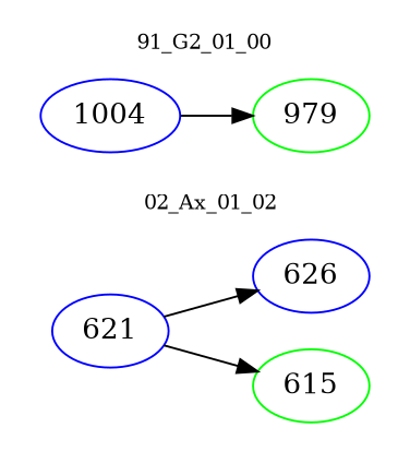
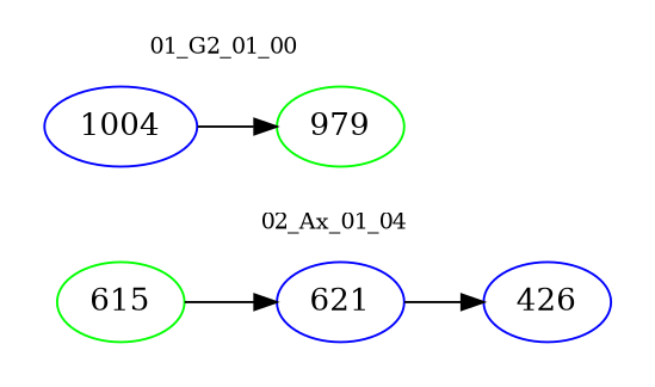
  digraph {
    rankdir=LR
    node [color=blue]
    edge [color=black]
    n1 [label=621]
    n2 [color=green label=615]
-   n3 [label=626]
+   n3 [label=426]
    n4 [label=1004]
    n5 [color=green label=979]
    subgraph cluster_1 {
      color=white
      fontsize=10
-     label="02_Ax_01_02"
+     label="02_Ax_01_04"
      n1
      n2
      n3
    }
    subgraph cluster_2 {
      color=white
      fontsize=10
-     label="91_G2_01_00"
+     label="01_G2_01_00"
      n4
      n5
    }
-   n1 -> n2
+   n2 -> n1
    n1 -> n3
    n4 -> n5
  }
